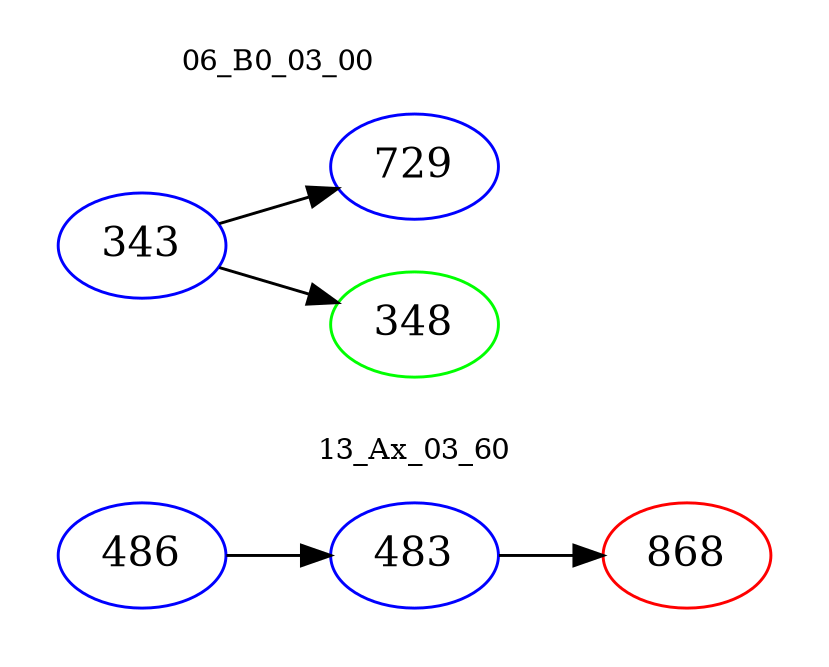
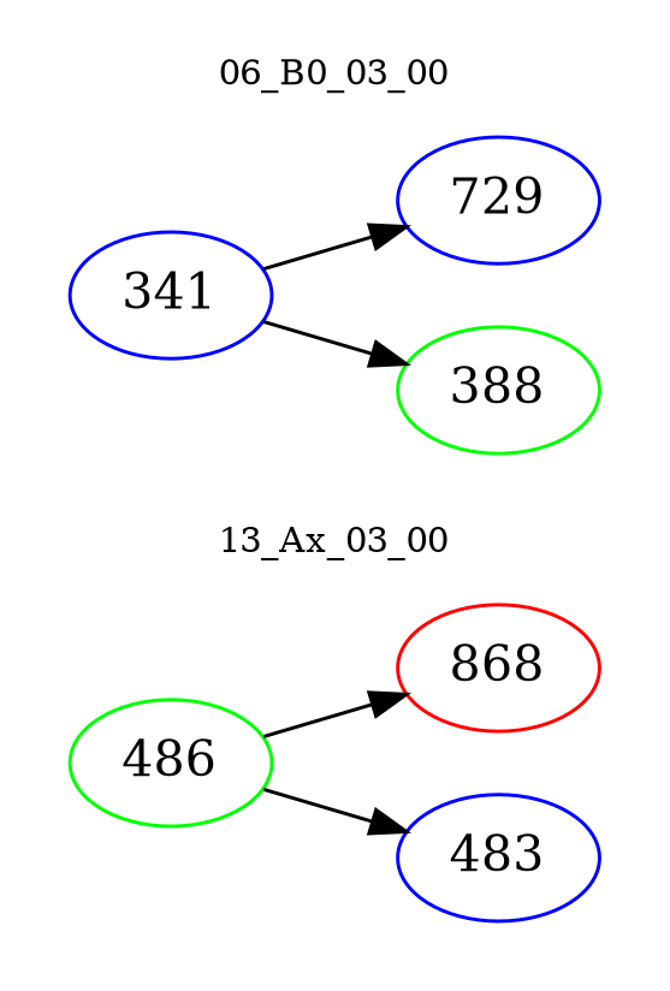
  digraph {
    rankdir=LR
    node [color=blue]
    edge [color=black]
    n1 [label=483]
-   n2 [label=486]
+   n2 [color=green label=486]
    n3 [color=red label=868]
-   n4 [label=343]
-   n5 [color=green label=348]
+   n4 [label=341]
+   n5 [color=green label=388]
    n6 [label=729]
    subgraph cluster_1 {
      color=white
      fontsize=10
-     label="13_Ax_03_60"
+     label="13_Ax_03_00"
      n1
      n2
      n3
    }
    subgraph cluster_2 {
      color=white
      fontsize=10
      label="06_B0_03_00"
      n4
      n5
      n6
    }
-   n1 -> n3
+   n2 -> n3
    n2 -> n1
    n4 -> n5
    n4 -> n6
  }
